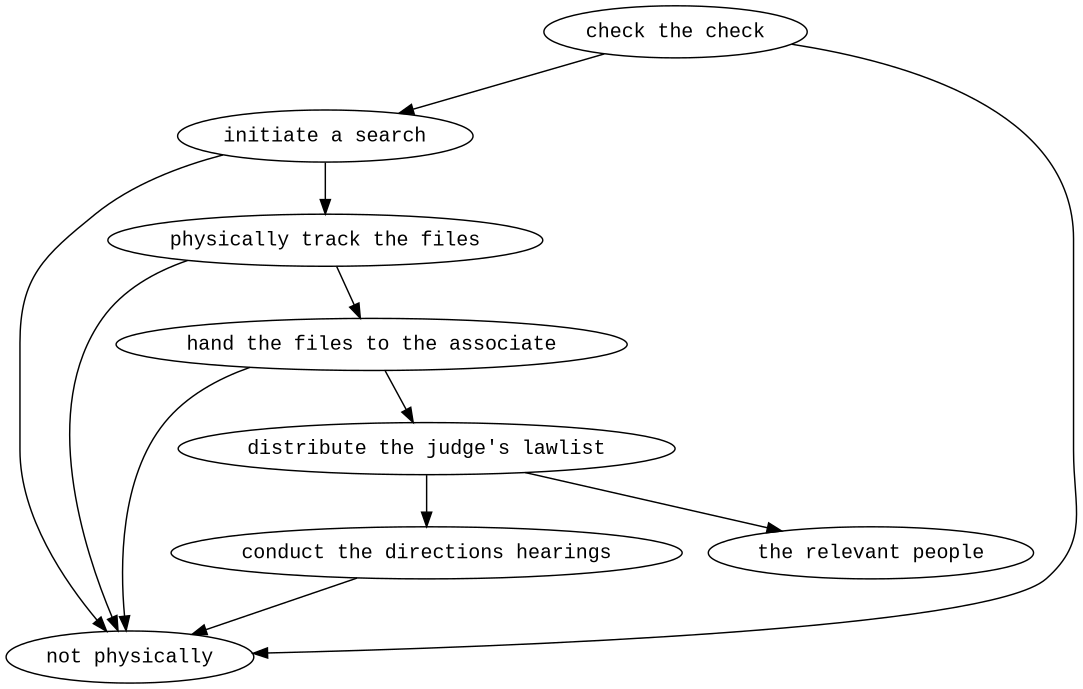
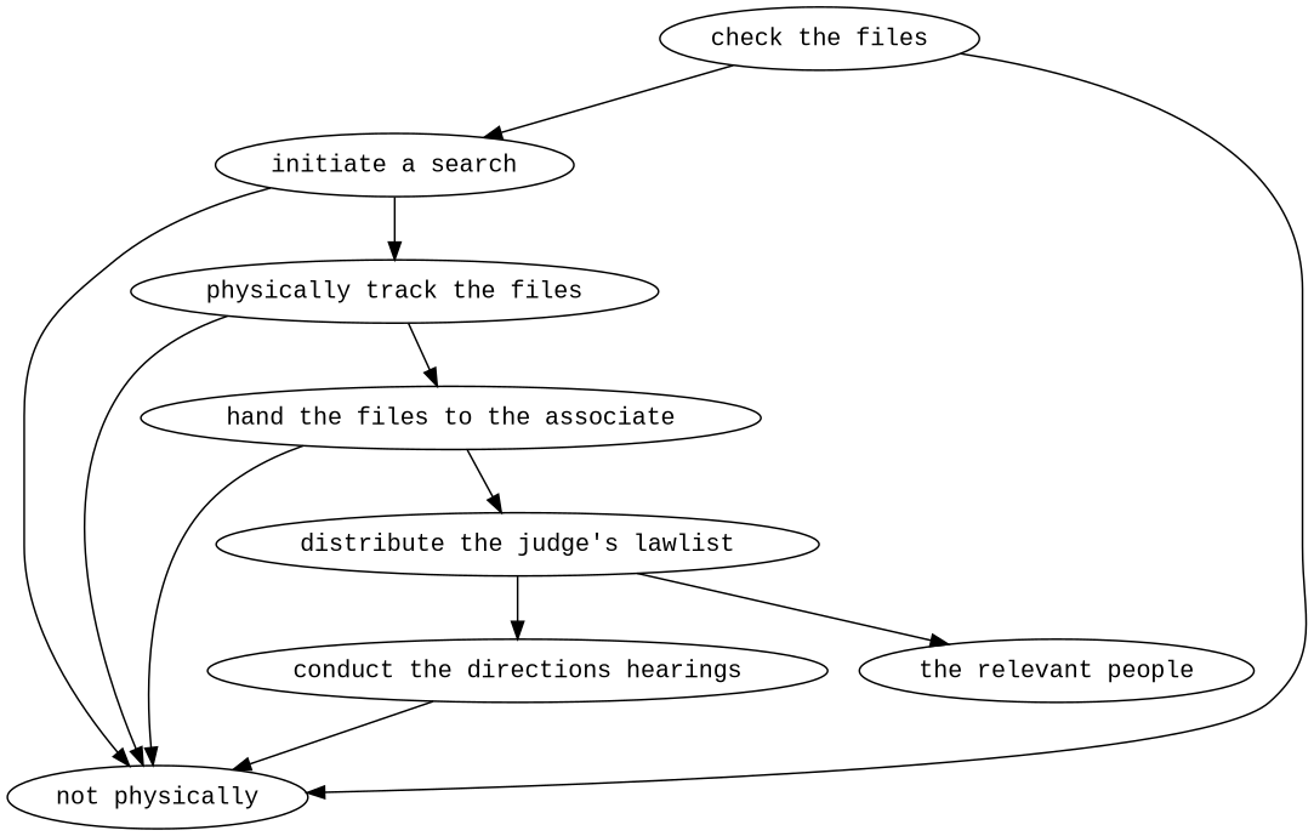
  strict digraph {
    fontname="Liberation Mono"
    node [fontname="Liberation Mono"]
    edge [attrs="{'type': 'actor performer', 'label': 'actor performer'}" fontname="Liberation Mono"]
-   "check the files" [attrs="{'type': 'Activity', 'label': 'check the files'}" label="check the check"]
+   "check the files" [attrs="{'type': 'Activity', 'label': 'check the files'}"]
    "initiate a search" [attrs="{'type': 'Activity', 'label': 'initiate a search'}"]
    n3 [attrs="{'type': 'Actor', 'label': 'not defined'}" label="not physically"]
    "physically track the files" [attrs="{'type': 'Activity', 'label': 'physically track the files'}"]
    "hand the files to the associate" [attrs="{'type': 'Activity', 'label': 'hand the files to the associate'}"]
    "distribute the judge's lawlist" [attrs="{'type': 'Activity', 'label': \"distribute the judge's lawlist\"}"]
    "conduct the directions hearings" [attrs="{'type': 'Activity', 'label': 'conduct the directions hearings'}"]
    "the relevant people" [attrs="{'type': 'Actor', 'label': 'the relevant people'}"]
    "check the files" -> "initiate a search" [attrs="{'type': 'flow', 'label': 'flow'}"]
    "check the files" -> n3
    "initiate a search" -> n3
    "initiate a search" -> "physically track the files" [attrs="{'type': 'flow', 'label': 'flow'}"]
    "physically track the files" -> n3
    "physically track the files" -> "hand the files to the associate" [attrs="{'type': 'flow', 'label': 'flow'}"]
    "hand the files to the associate" -> n3
    "hand the files to the associate" -> "distribute the judge's lawlist" [attrs="{'type': 'flow', 'label': 'flow'}"]
    "distribute the judge's lawlist" -> "conduct the directions hearings" [attrs="{'type': 'flow', 'label': 'flow'}"]
    "distribute the judge's lawlist" -> "the relevant people"
    "conduct the directions hearings" -> n3
  }
